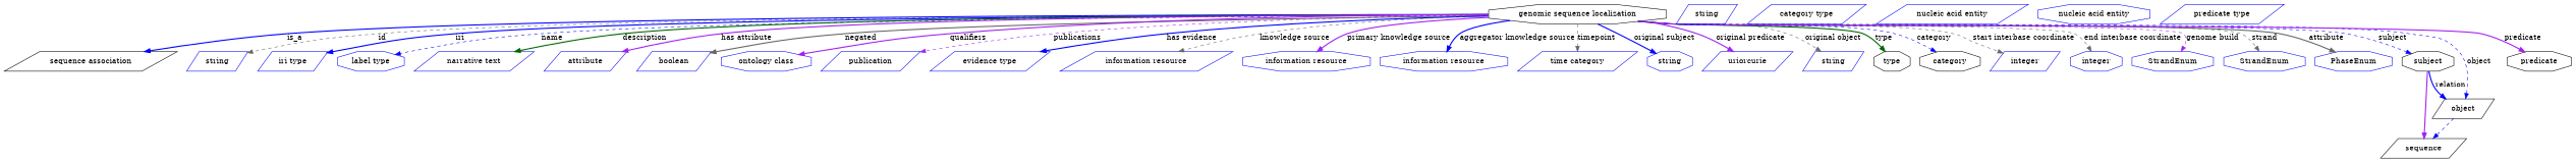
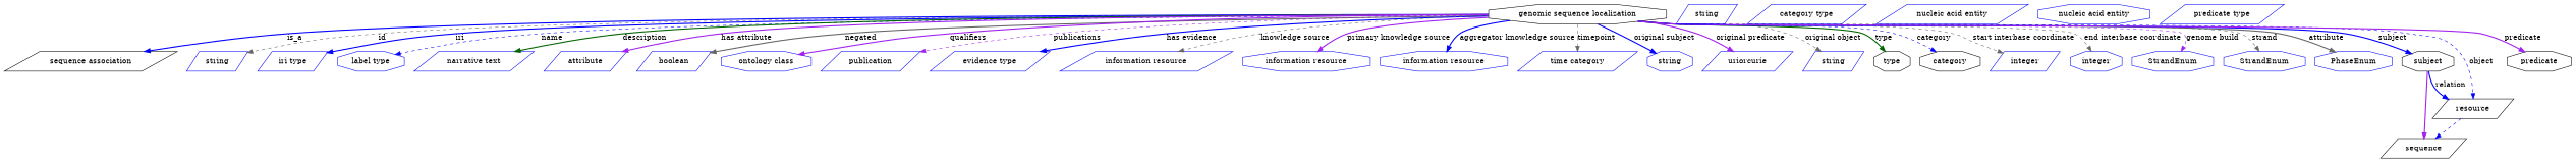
  digraph {
    node [shape=parallelogram color=blue]
    edge [color=blue style=bold]
    n1 [height=0.5 label="genomic sequence localization" shape=octagon width=4.2066 color=""]
    "sequence association" [height=0.5 width=3.015 color=""]
    n3 [height=0.5 label=string width=1.0652]
    n4 [height=0.5 label="iri type" width=1.2277]
    n5 [height=0.5 label="label type" shape=octagon width=1.5707]
    n6 [height=0.5 label="narrative text" width=2.0943]
    n7 [height=0.5 label=attribute width=1.4443]
    n8 [height=0.5 label=boolean width=1.2999]
    n9 [height=0.5 label="ontology class" shape=octagon width=2.1304]
    n10 [height=0.5 label=publication width=1.7332]
    n11 [height=0.5 label="evidence type" width=2.0943]
    n12 [height=0.5 label="information resource" width=3.015]
    n13 [height=0.5 label="information resource" shape=octagon width=3.015]
    n14 [height=0.5 label="information resource" shape=octagon width=3.015]
    n15 [height=0.5 label="time category" width=1.5346]
    n16 [height=0.5 label=string shape=octagon width=1.0652]
    n17 [height=0.5 label=uriorcurie width=1.5887]
    n18 [height=0.5 label=string width=1.0652]
    type [height=0.5 shape=octagon width=0.86659 color=""]
    category [height=0.5 shape=octagon width=1.4263 color=""]
    n21 [height=0.5 label=integer width=1.2277]
    n22 [height=0.5 label=integer shape=octagon width=1.2277]
    n23 [height=0.5 label=StrandEnum shape=octagon width=1.9318]
    n24 [height=0.5 label=StrandEnum shape=octagon width=1.9318]
    n25 [height=0.5 label=PhaseEnum shape=octagon width=1.8234]
    subject [height=0.5 shape=octagon width=1.2277 color=""]
-   object [height=0.5 width=1.0832 color=""]
+   object [height=0.5 width=1.0832 label=resource color=""]
    predicate [height=0.5 shape=octagon width=1.5165 color=""]
    n29 [height=0.5 label=sequence width=1.2999 color=""]
    n30 [height=0.5 label=string width=1.0652]
    n31 [height=0.5 label="category type" width=2.0762]
    n32 [height=0.5 label="nucleic acid entity" width=2.6539]
    n33 [height=0.5 label="nucleic acid entity" shape=octagon width=2.6539]
    n34 [height=0.5 label="predicate type" width=2.1665]
    n1 -> "sequence association" [label=is_a]
    n1 -> n3 [color=gray40 label=id style=dashed]
    n1 -> n4 [label=iri]
    n1 -> n5 [label=name style=dashed]
    n1 -> n6 [color=darkgreen label=description]
    n1 -> n7 [color=purple label="has attribute"]
    n1 -> n8 [color=gray40 label=negated]
    n1 -> n9 [color=purple label=qualifiers]
    n1 -> n10 [color=purple label=publications style=dashed]
    n1 -> n11 [label="has evidence"]
    n1 -> n12 [color=gray40 label="knowledge source" style=dashed]
    n1 -> n13 [color=purple label="primary knowledge source"]
    n1 -> n14 [label="aggregator knowledge source"]
    n1 -> n15 [color=gray40 label=timepoint style=dashed]
    n1 -> n16 [label="original subject"]
    n1 -> n17 [color=purple label="original predicate"]
    n1 -> n18 [color=gray40 label="original object" style=dashed]
    n1 -> type [color=darkgreen label=type]
    n1 -> category [label=category style=dashed]
    n1 -> n21 [color=gray40 label="start interbase coordinate" style=dashed]
    n1 -> n22 [color=gray40 label="end interbase coordinate" style=dashed]
    n1 -> n23 [color=purple label="genome build" style=dashed]
    n1 -> n24 [color=gray40 label=strand style=dashed]
    n1 -> n25 [color=gray40 label=attribute]
-   n1 -> subject [label=subject style=dashed]
+   n1 -> subject [label=subject]
    n1 -> object [label=object style=dashed]
    n1 -> predicate [color=purple label=predicate]
    subject -> object [label=relation]
    subject -> n29 [color=purple]
    object -> n29 [style=dashed]
  }
